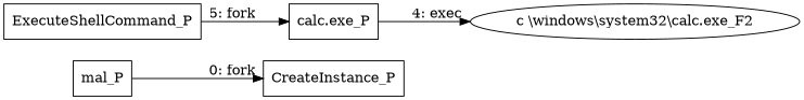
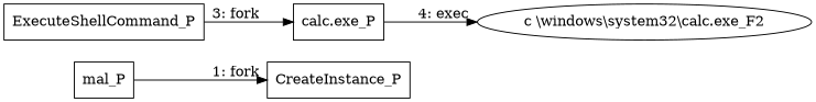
  digraph {
    engine=neato
    fixedsize=false
    fontsize=10
    nodesep=0.3
    rankdir=LR
    ranksep=0
    splines=true
    node [node_type=Process shape=box]
    mal_P
    CreateInstance_P
    ExecuteShellCommand_P
    "calc.exe_P"
    "c \\windows\\system32\\calc.exe_F2" [node_type=File shape=ellipse]
-   mal_P -> CreateInstance_P [label="0: fork"]
-   ExecuteShellCommand_P -> "calc.exe_P" [label="5: fork"]
+   mal_P -> CreateInstance_P [label="1: fork"]
+   ExecuteShellCommand_P -> "calc.exe_P" [label="3: fork"]
    "calc.exe_P" -> "c \\windows\\system32\\calc.exe_F2" [label="4: exec"]
  }
